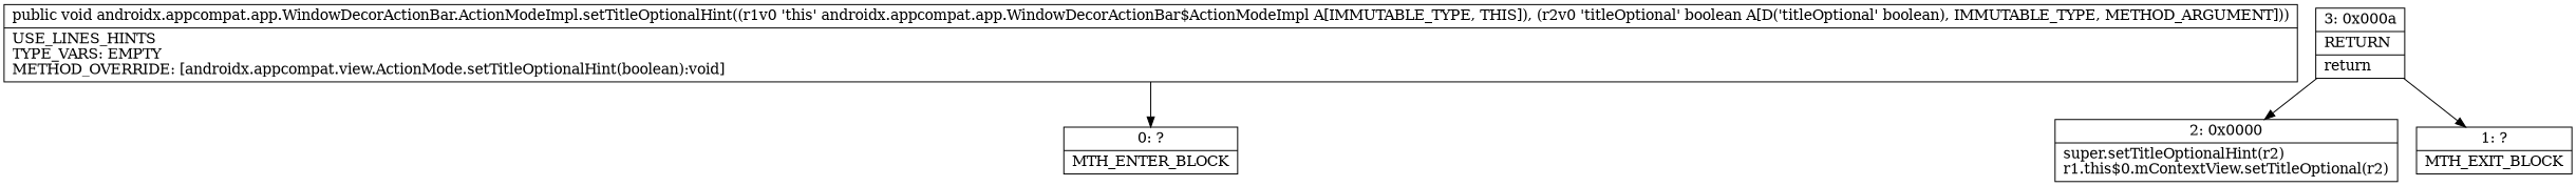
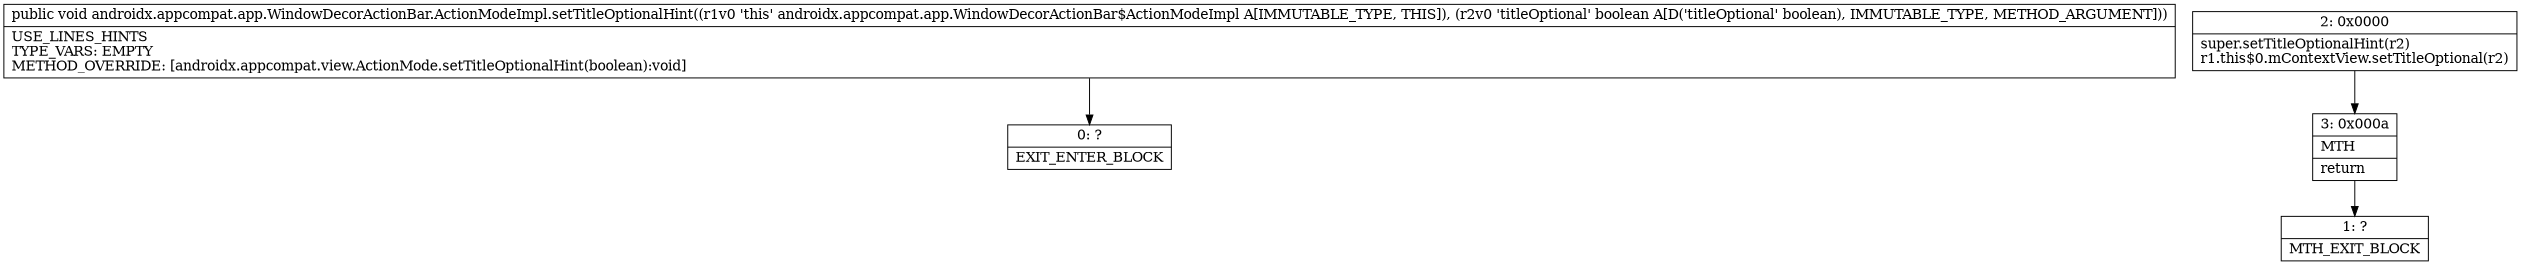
  digraph {
    node [shape=record]
-   n1 [label="{0\:\ ?|MTH_ENTER_BLOCK\l}"]
+   n1 [label="{0\:\ ?|EXIT_ENTER_BLOCK\l}"]
    n2 [label="{2\:\ 0x0000|super.setTitleOptionalHint(r2)\lr1.this$0.mContextView.setTitleOptional(r2)\l}"]
-   n3 [label="{3\:\ 0x000a|RETURN\l|return\l}"]
+   n3 [label="{3\:\ 0x000a|MTH\l|return\l}"]
    n4 [label="{1\:\ ?|MTH_EXIT_BLOCK\l}"]
    n5 [label="{public void androidx.appcompat.app.WindowDecorActionBar.ActionModeImpl.setTitleOptionalHint((r1v0 'this' androidx.appcompat.app.WindowDecorActionBar$ActionModeImpl A[IMMUTABLE_TYPE, THIS]), (r2v0 'titleOptional' boolean A[D('titleOptional' boolean), IMMUTABLE_TYPE, METHOD_ARGUMENT]))  | USE_LINES_HINTS\lTYPE_VARS: EMPTY\lMETHOD_OVERRIDE: [androidx.appcompat.view.ActionMode.setTitleOptionalHint(boolean):void]\l}"]
-   n3 -> n2
+   n2 -> n3
    n3 -> n4
    n5 -> n1
  }
